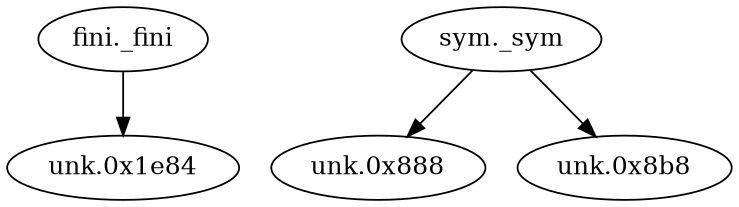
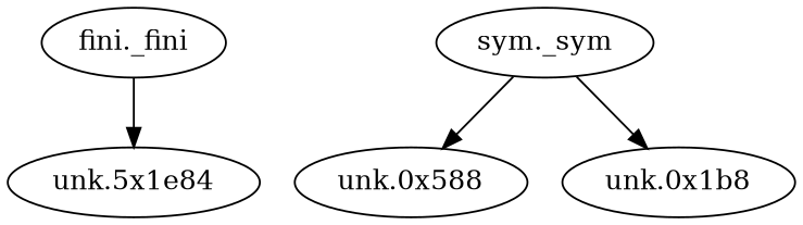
  digraph {
    n1 [label="fini._fini"]
-   n2 [label="unk.0x1e84"]
+   n2 [label="unk.5x1e84"]
    n3 [label="sym._sym"]
-   n4 [label="unk.0x888"]
-   n5 [label="unk.0x8b8"]
+   n4 [label="unk.0x588"]
+   n5 [label="unk.0x1b8"]
    n1 -> n2
    n3 -> n4
    n3 -> n5
  }
